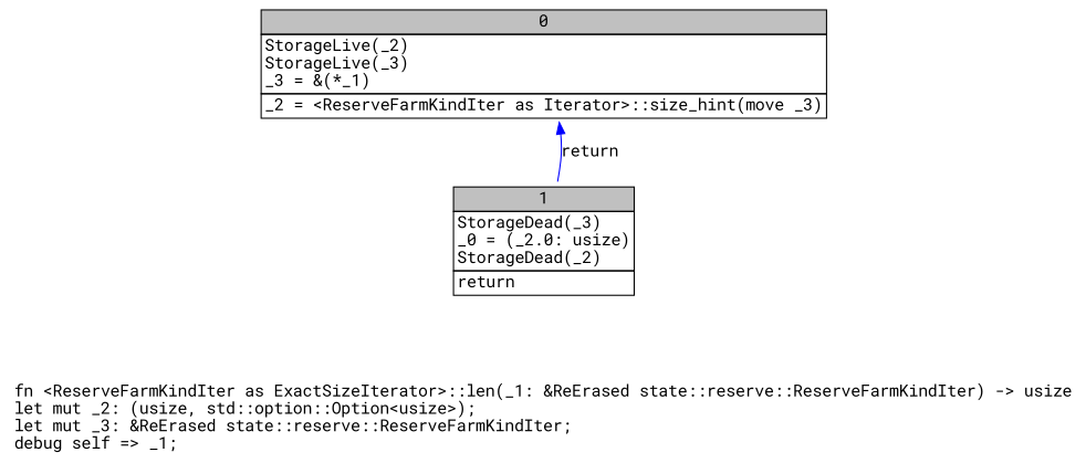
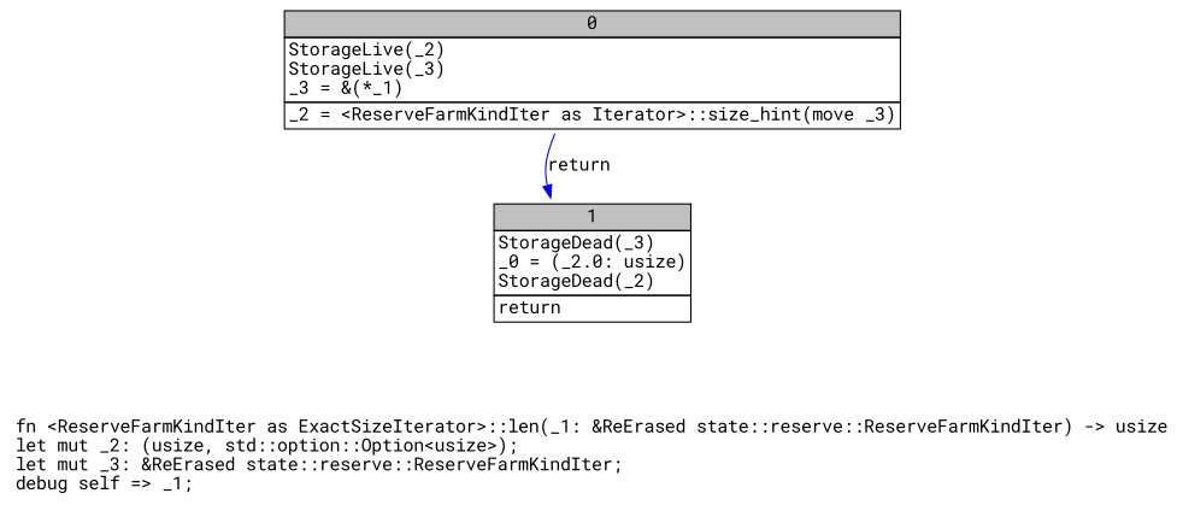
  digraph {
    fontname="Roboto Mono"
    label=<fn &lt;ReserveFarmKindIter as ExactSizeIterator&gt;::len(_1: &amp;ReErased state::reserve::ReserveFarmKindIter) -&gt; usize<br align="left"/>let mut _2: (usize, std::option::Option&lt;usize&gt;);<br align="left"/>let mut _3: &amp;ReErased state::reserve::ReserveFarmKindIter;<br align="left"/>debug self =&gt; _1;<br align="left"/>>
    node [fontname="Roboto Mono" shape=none]
    n1 [label=<<table border="0" cellborder="1" cellspacing="0"><tr><td bgcolor="gray" align="center" colspan="1">0</td></tr><tr><td align="left" balign="left">StorageLive(_2)<br/>StorageLive(_3)<br/>_3 = &amp;(*_1)<br/></td></tr><tr><td align="left">_2 = &lt;ReserveFarmKindIter as Iterator&gt;::size_hint(move _3)</td></tr></table>>]
    n2 [label=<<table border="0" cellborder="1" cellspacing="0"><tr><td bgcolor="gray" align="center" colspan="1">1</td></tr><tr><td align="left" balign="left">StorageDead(_3)<br/>_0 = (_2.0: usize)<br/>StorageDead(_2)<br/></td></tr><tr><td align="left">return</td></tr></table>>]
-   n2 -> n1 [fontname="Roboto Mono" label=return color=blue arrowhead=normal]
+   n1 -> n2 [fontname="Roboto Mono" label=return color=blue arrowhead=normal]
  }
